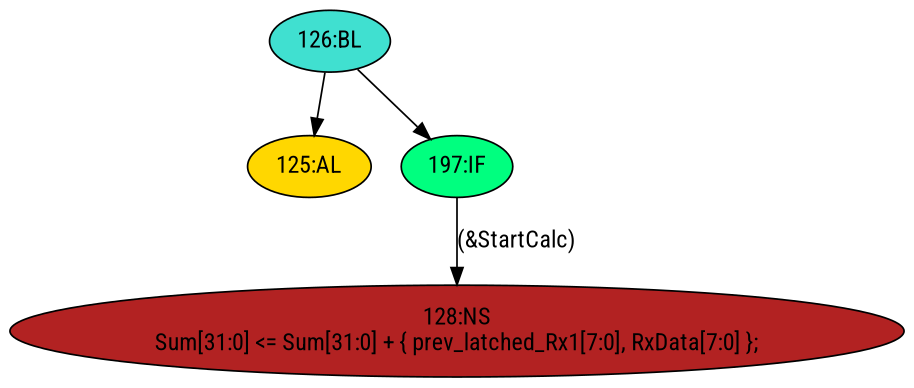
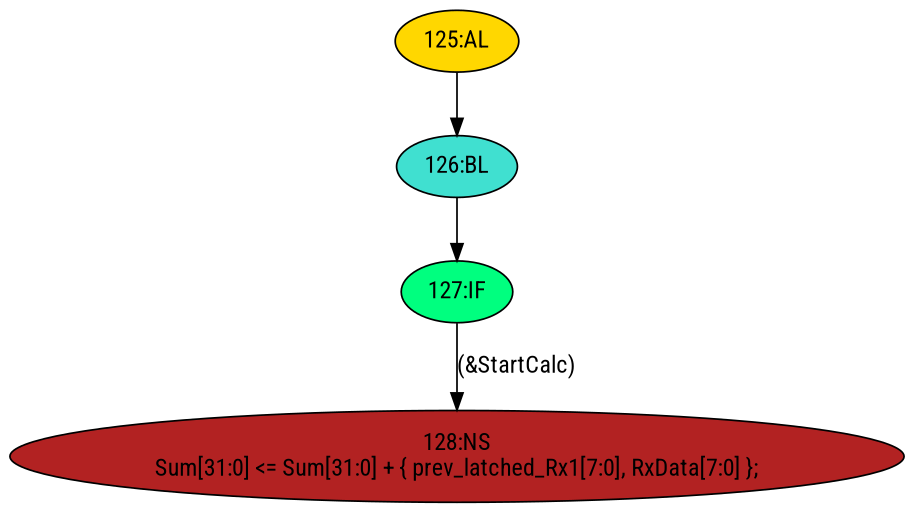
  strict digraph {
    fontname="Roboto Condensed"
    node [fontname="Roboto Condensed" statements="[]" style=filled]
    edge [cond="[]" fontname="Roboto Condensed" lineno=None]
    n1 [ast="<pyverilog.vparser.ast.NonblockingSubstitution object at 0x7fafbe482f90>" fillcolor=firebrick label="128:NS\nSum[31:0] <= Sum[31:0] + { prev_latched_Rx1[7:0], RxData[7:0] };" statements="[<pyverilog.vparser.ast.NonblockingSubstitution object at 0x7fafbe482f90>]" typ=NonblockingSubstitution]
    n2 [ast="<pyverilog.vparser.ast.Always object at 0x7fafbdf78810>" clk_sens=False fillcolor=gold label="125:AL" sens="['Divided_4_clk']" typ=Always use_var="['RxData', 'prev_latched_Rx1', 'StartCalc', 'Sum']"]
    n3 [ast="<pyverilog.vparser.ast.Block object at 0x7fafbdf78950>" fillcolor=turquoise label="126:BL" typ=Block]
-   n4 [ast="<pyverilog.vparser.ast.IfStatement object at 0x7fafbdf78990>" fillcolor=springgreen label="197:IF" typ=IfStatement]
-   n3 -> n2
+   n4 [ast="<pyverilog.vparser.ast.IfStatement object at 0x7fafbdf78990>" fillcolor=springgreen label="127:IF" typ=IfStatement]
+   n2 -> n3
    n3 -> n4
    n4 -> n1 [cond="['StartCalc']" label="(&StartCalc)" lineno=127]
  }
